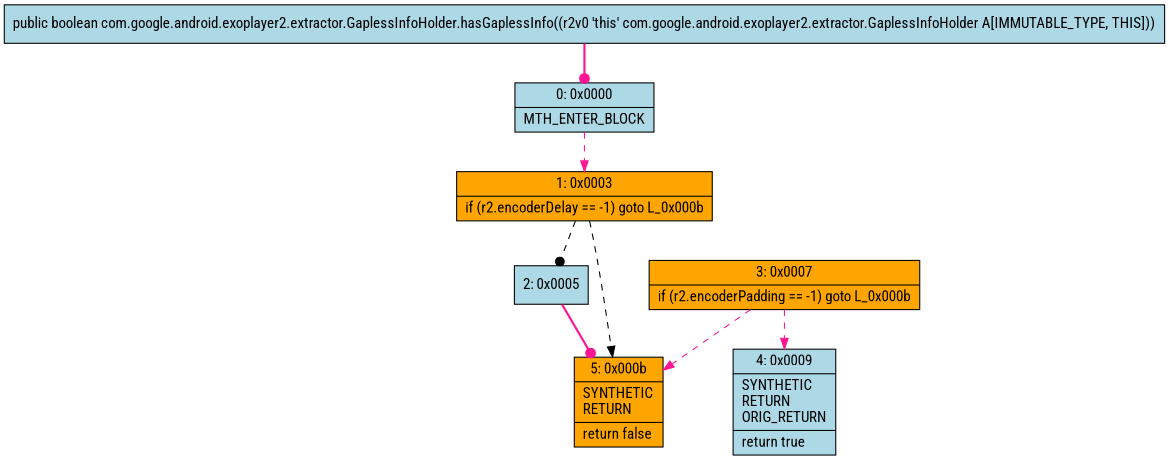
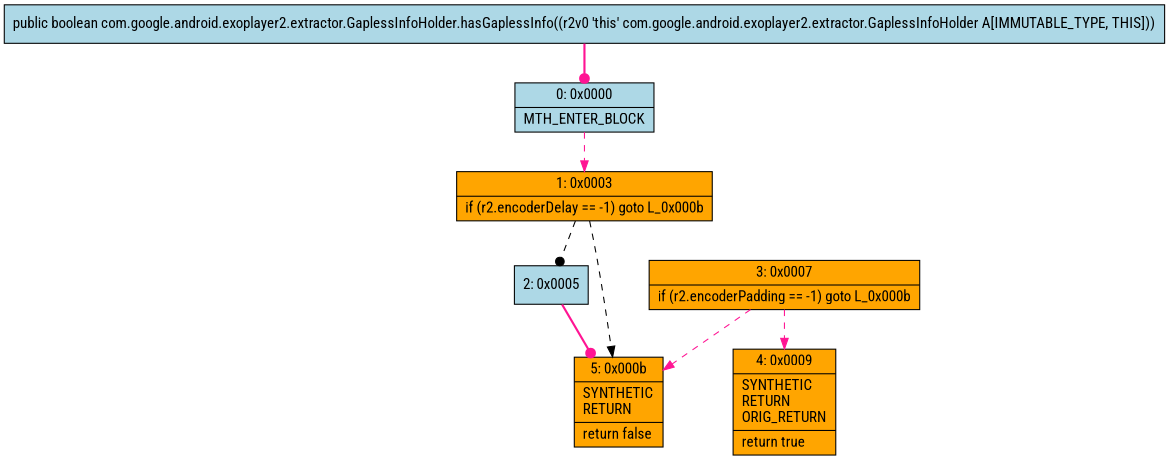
  digraph {
    fontname="Roboto Condensed"
    node [fillcolor=lightblue fontname="Roboto Condensed" shape=record style=filled]
    edge [arrowhead=normal color=deeppink fontname="Roboto Condensed" style=dashed]
    n1 [label="{0\:\ 0x0000|MTH_ENTER_BLOCK\l}"]
    n2 [fillcolor=orange label="{1\:\ 0x0003|if (r2.encoderDelay == \-1) goto L_0x000b\l}"]
    n3 [label="{2\:\ 0x0005}"]
    n4 [fillcolor=orange label="{5\:\ 0x000b|SYNTHETIC\lRETURN\l|return false\l}"]
    n5 [fillcolor=orange label="{3\:\ 0x0007|if (r2.encoderPadding == \-1) goto L_0x000b\l}"]
-   n6 [label="{4\:\ 0x0009|SYNTHETIC\lRETURN\lORIG_RETURN\l|return true\l}"]
+   n6 [fillcolor=orange label="{4\:\ 0x0009|SYNTHETIC\lRETURN\lORIG_RETURN\l|return true\l}"]
    n7 [label="{public boolean com.google.android.exoplayer2.extractor.GaplessInfoHolder.hasGaplessInfo((r2v0 'this' com.google.android.exoplayer2.extractor.GaplessInfoHolder A[IMMUTABLE_TYPE, THIS])) }"]
    n1 -> n2
    n2 -> n3 [arrowhead=dot color=black]
    n2 -> n4 [color=black]
    n3 -> n4 [arrowhead=dot style=bold]
    n5 -> n4
    n5 -> n6
    n7 -> n1 [arrowhead=dot style=bold]
  }
